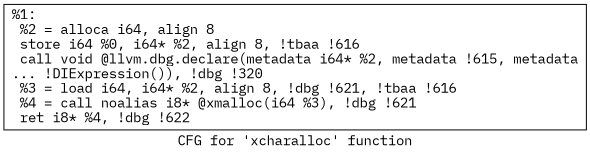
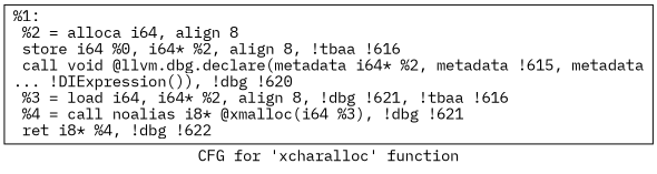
  digraph {
    label="CFG for 'xcharalloc' function"
    rankdir=LR
    fontname="IBM Plex Mono"
-   n1 [label="{%1:\l  %2 = alloca i64, align 8\l  store i64 %0, i64* %2, align 8, !tbaa !616\l  call void @llvm.dbg.declare(metadata i64* %2, metadata !615, metadata\l... !DIExpression()), !dbg !320\l  %3 = load i64, i64* %2, align 8, !dbg !621, !tbaa !616\l  %4 = call noalias i8* @xmalloc(i64 %3), !dbg !621\l  ret i8* %4, !dbg !622\l}" shape=record fontname="IBM Plex Mono"]
+   n1 [label="{%1:\l  %2 = alloca i64, align 8\l  store i64 %0, i64* %2, align 8, !tbaa !616\l  call void @llvm.dbg.declare(metadata i64* %2, metadata !615, metadata\l... !DIExpression()), !dbg !620\l  %3 = load i64, i64* %2, align 8, !dbg !621, !tbaa !616\l  %4 = call noalias i8* @xmalloc(i64 %3), !dbg !621\l  ret i8* %4, !dbg !622\l}" shape=record fontname="IBM Plex Mono"]
  }
